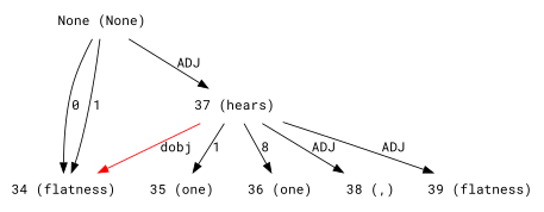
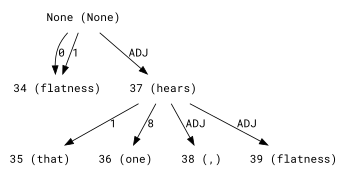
  digraph {
    fontname="Roboto Mono"
    node [fontname="Roboto Mono" shape=plaintext]
    edge [dir=forward fontname="Roboto Mono"]
    n1 [label="None (None)"]
    n2 [label="34 (flatness)"]
    n3 [label="37 (hears)"]
-   n4 [label="35 (one)"]
+   n4 [label="35 (that)"]
    n5 [label="36 (one)"]
    n6 [label="38 (,)"]
    n7 [label="39 (flatness)"]
    n1 -> n2 [label=0]
    n1 -> n2 [label=1]
    n1 -> n3 [label=ADJ]
-   n3 -> n2 [color=red label=dobj]
    n3 -> n4 [label=1]
    n3 -> n5 [label=8]
    n3 -> n6 [label=ADJ]
    n3 -> n7 [label=ADJ]
  }
